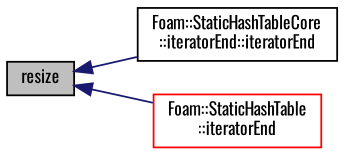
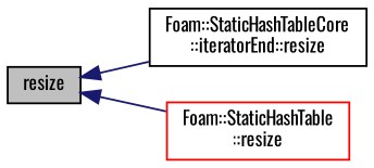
  digraph {
    fontname=Oswald
    rankdir=LR
    node [color=black fontname=Oswald fontsize=10 shape=record]
    edge [color=midnightblue dir=back fontname=Oswald fontsize=10 labelfontname=FreeSans labelfontsize=10 style=solid]
    n1 [fillcolor=grey75 fontcolor=black height=0.2 label=resize style=filled width=0.4]
-   n2 [height=0.2 label="Foam::StaticHashTableCore\l::iteratorEnd::iteratorEnd" width=0.4]
-   n3 [color=red height=0.2 label="Foam::StaticHashTable\l::iteratorEnd" width=0.4]
+   n2 [height=0.2 label="Foam::StaticHashTableCore\l::iteratorEnd::resize" width=0.4]
+   n3 [color=red height=0.2 label="Foam::StaticHashTable\l::resize" width=0.4]
    n1 -> n2
    n1 -> n3
  }
